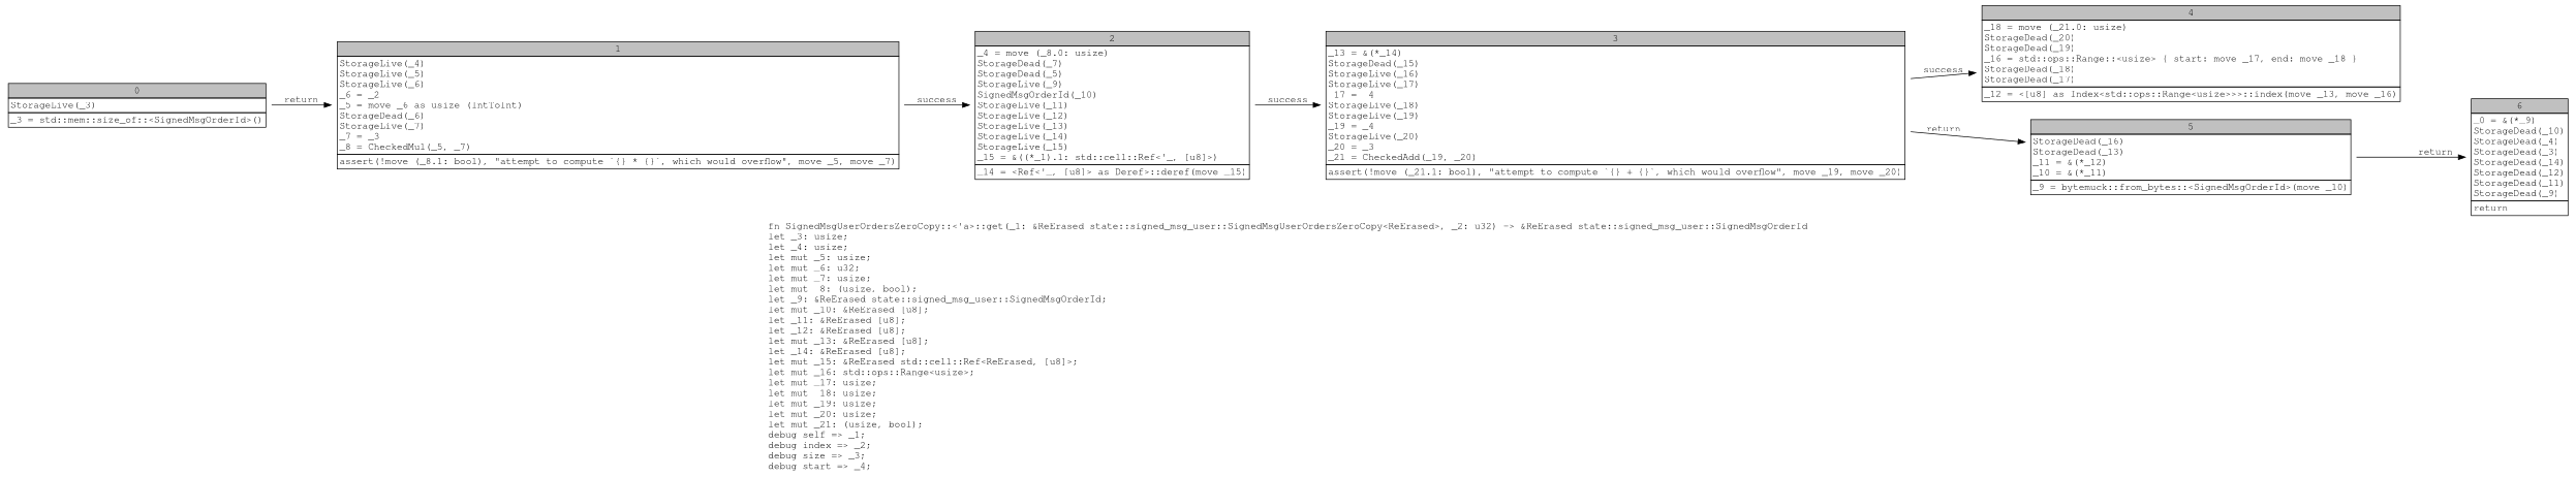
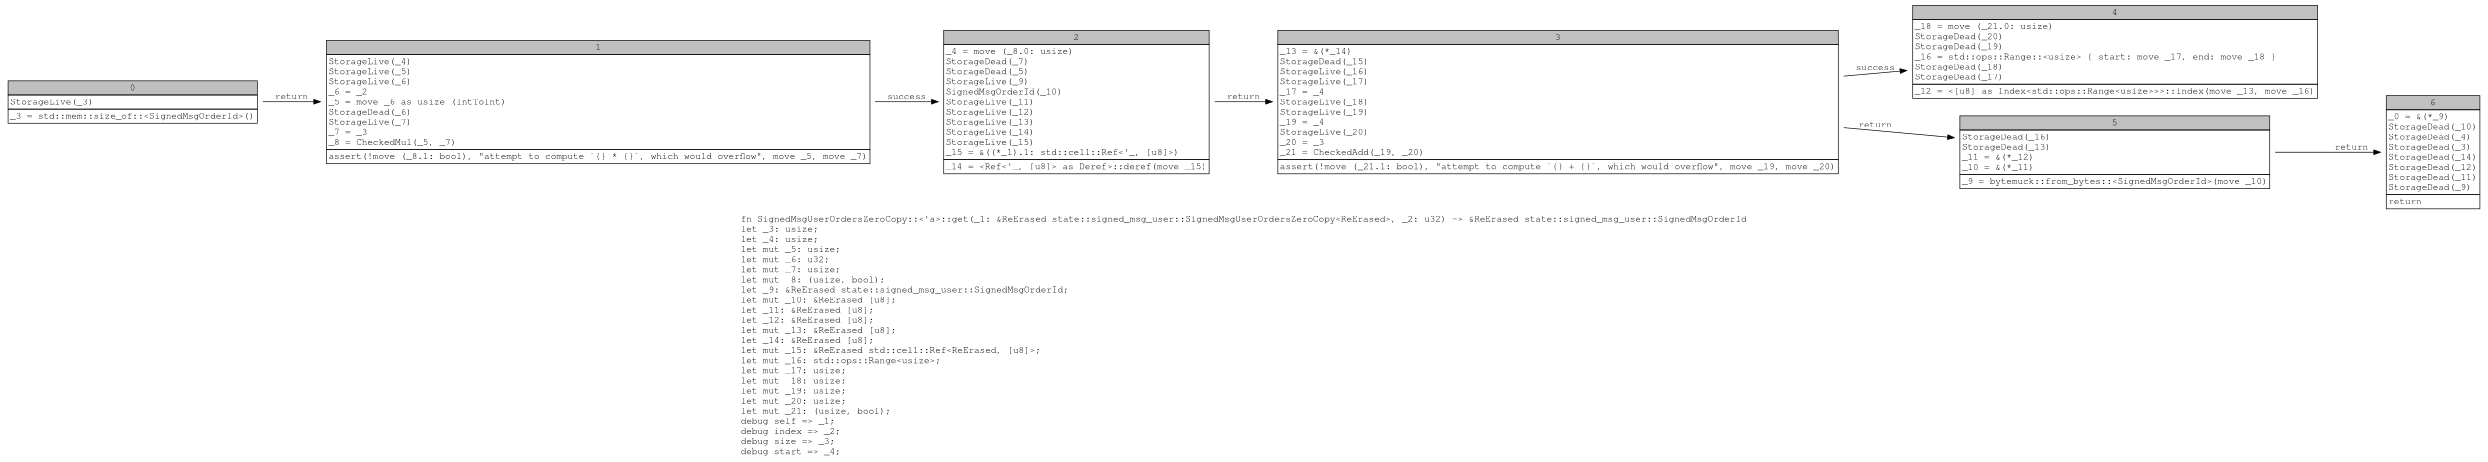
  digraph {
    fontname="Courier, monospace"
    label=<fn SignedMsgUserOrdersZeroCopy::&lt;'a&gt;::get(_1: &amp;ReErased state::signed_msg_user::SignedMsgUserOrdersZeroCopy&lt;ReErased&gt;, _2: u32) -&gt; &amp;ReErased state::signed_msg_user::SignedMsgOrderId<br align="left"/>let _3: usize;<br align="left"/>let _4: usize;<br align="left"/>let mut _5: usize;<br align="left"/>let mut _6: u32;<br align="left"/>let mut _7: usize;<br align="left"/>let mut _8: (usize, bool);<br align="left"/>let _9: &amp;ReErased state::signed_msg_user::SignedMsgOrderId;<br align="left"/>let mut _10: &amp;ReErased [u8];<br align="left"/>let _11: &amp;ReErased [u8];<br align="left"/>let _12: &amp;ReErased [u8];<br align="left"/>let mut _13: &amp;ReErased [u8];<br align="left"/>let _14: &amp;ReErased [u8];<br align="left"/>let mut _15: &amp;ReErased std::cell::Ref&lt;ReErased, [u8]&gt;;<br align="left"/>let mut _16: std::ops::Range&lt;usize&gt;;<br align="left"/>let mut _17: usize;<br align="left"/>let mut _18: usize;<br align="left"/>let mut _19: usize;<br align="left"/>let mut _20: usize;<br align="left"/>let mut _21: (usize, bool);<br align="left"/>debug self =&gt; _1;<br align="left"/>debug index =&gt; _2;<br align="left"/>debug size =&gt; _3;<br align="left"/>debug start =&gt; _4;<br align="left"/>>
    rankdir=LR
    node [fontname="Courier, monospace" shape=none]
    edge [fontname="Courier, monospace"]
    n1 [label=<<table border="0" cellborder="1" cellspacing="0"><tr><td bgcolor="gray" align="center" colspan="1">0</td></tr><tr><td align="left" balign="left">StorageLive(_3)<br/></td></tr><tr><td align="left">_3 = std::mem::size_of::&lt;SignedMsgOrderId&gt;()</td></tr></table>>]
    n2 [label=<<table border="0" cellborder="1" cellspacing="0"><tr><td bgcolor="gray" align="center" colspan="1">1</td></tr><tr><td align="left" balign="left">StorageLive(_4)<br/>StorageLive(_5)<br/>StorageLive(_6)<br/>_6 = _2<br/>_5 = move _6 as usize (IntToInt)<br/>StorageDead(_6)<br/>StorageLive(_7)<br/>_7 = _3<br/>_8 = CheckedMul(_5, _7)<br/></td></tr><tr><td align="left">assert(!move (_8.1: bool), &quot;attempt to compute `{} * {}`, which would overflow&quot;, move _5, move _7)</td></tr></table>>]
    n3 [label=<<table border="0" cellborder="1" cellspacing="0"><tr><td bgcolor="gray" align="center" colspan="1">2</td></tr><tr><td align="left" balign="left">_4 = move (_8.0: usize)<br/>StorageDead(_7)<br/>StorageDead(_5)<br/>StorageLive(_9)<br/>SignedMsgOrderId(_10)<br/>StorageLive(_11)<br/>StorageLive(_12)<br/>StorageLive(_13)<br/>StorageLive(_14)<br/>StorageLive(_15)<br/>_15 = &amp;((*_1).1: std::cell::Ref&lt;'_, [u8]&gt;)<br/></td></tr><tr><td align="left">_14 = &lt;Ref&lt;'_, [u8]&gt; as Deref&gt;::deref(move _15)</td></tr></table>>]
    n4 [label=<<table border="0" cellborder="1" cellspacing="0"><tr><td bgcolor="gray" align="center" colspan="1">3</td></tr><tr><td align="left" balign="left">_13 = &amp;(*_14)<br/>StorageDead(_15)<br/>StorageLive(_16)<br/>StorageLive(_17)<br/>_17 = _4<br/>StorageLive(_18)<br/>StorageLive(_19)<br/>_19 = _4<br/>StorageLive(_20)<br/>_20 = _3<br/>_21 = CheckedAdd(_19, _20)<br/></td></tr><tr><td align="left">assert(!move (_21.1: bool), &quot;attempt to compute `{} + {}`, which would overflow&quot;, move _19, move _20)</td></tr></table>>]
    n5 [label=<<table border="0" cellborder="1" cellspacing="0"><tr><td bgcolor="gray" align="center" colspan="1">4</td></tr><tr><td align="left" balign="left">_18 = move (_21.0: usize)<br/>StorageDead(_20)<br/>StorageDead(_19)<br/>_16 = std::ops::Range::&lt;usize&gt; { start: move _17, end: move _18 }<br/>StorageDead(_18)<br/>StorageDead(_17)<br/></td></tr><tr><td align="left">_12 = &lt;[u8] as Index&lt;std::ops::Range&lt;usize&gt;&gt;&gt;::index(move _13, move _16)</td></tr></table>>]
    n6 [label=<<table border="0" cellborder="1" cellspacing="0"><tr><td bgcolor="gray" align="center" colspan="1">5</td></tr><tr><td align="left" balign="left">StorageDead(_16)<br/>StorageDead(_13)<br/>_11 = &amp;(*_12)<br/>_10 = &amp;(*_11)<br/></td></tr><tr><td align="left">_9 = bytemuck::from_bytes::&lt;SignedMsgOrderId&gt;(move _10)</td></tr></table>>]
    n7 [label=<<table border="0" cellborder="1" cellspacing="0"><tr><td bgcolor="gray" align="center" colspan="1">6</td></tr><tr><td align="left" balign="left">_0 = &amp;(*_9)<br/>StorageDead(_10)<br/>StorageDead(_4)<br/>StorageDead(_3)<br/>StorageDead(_14)<br/>StorageDead(_12)<br/>StorageDead(_11)<br/>StorageDead(_9)<br/></td></tr><tr><td align="left">return</td></tr></table>>]
    n1 -> n2 [label=return]
    n2 -> n3 [label=success]
-   n3 -> n4 [label=success]
+   n3 -> n4 [label=return]
    n4 -> n5 [label=success]
    n4 -> n6 [label=return]
    n6 -> n7 [label=return]
  }
